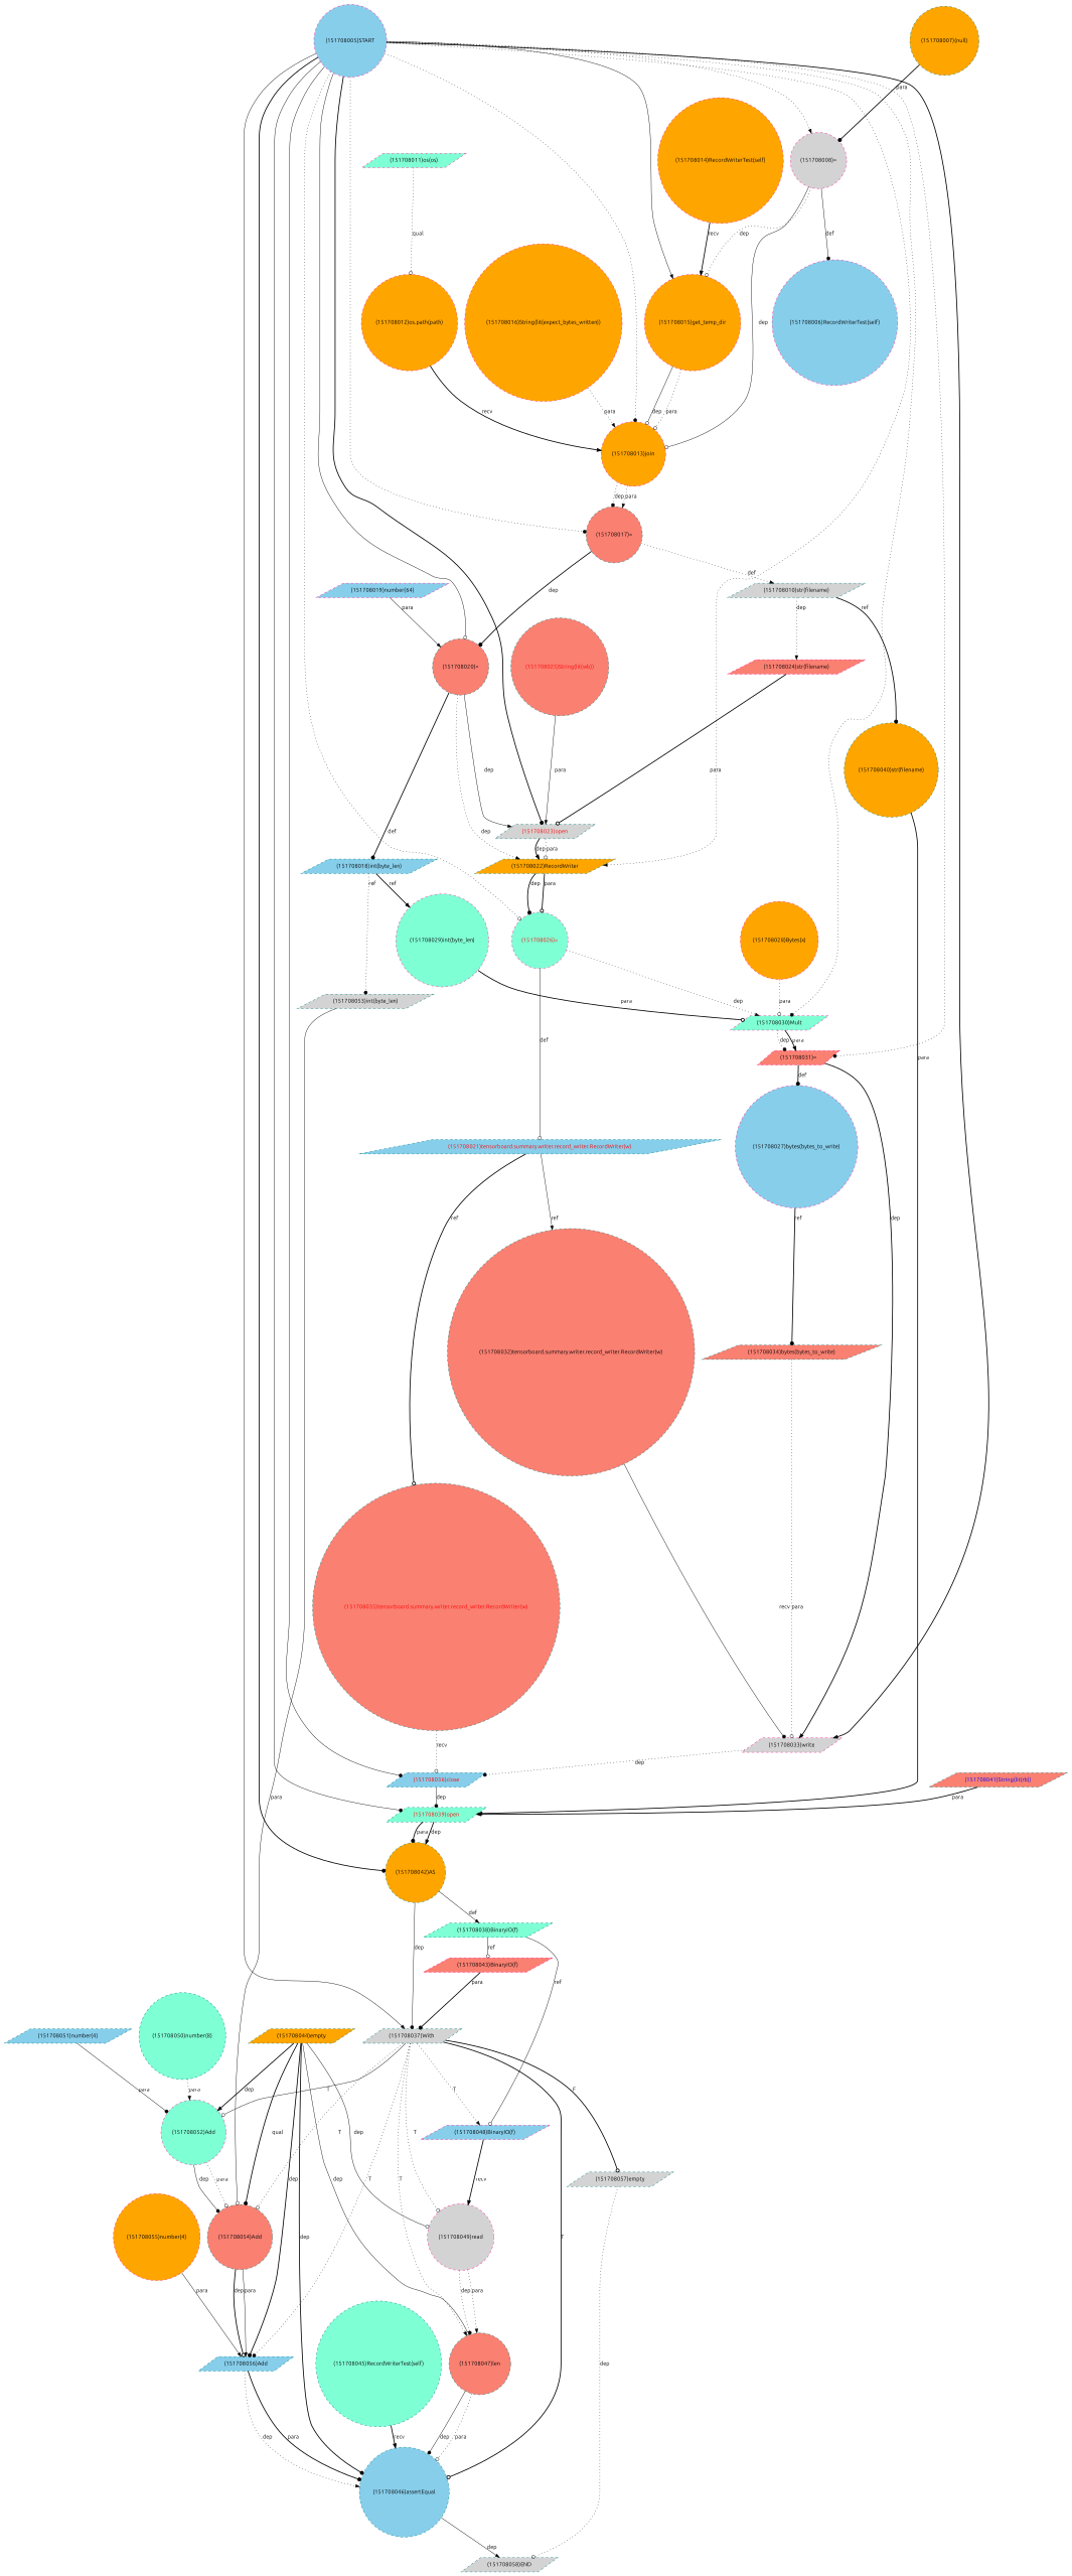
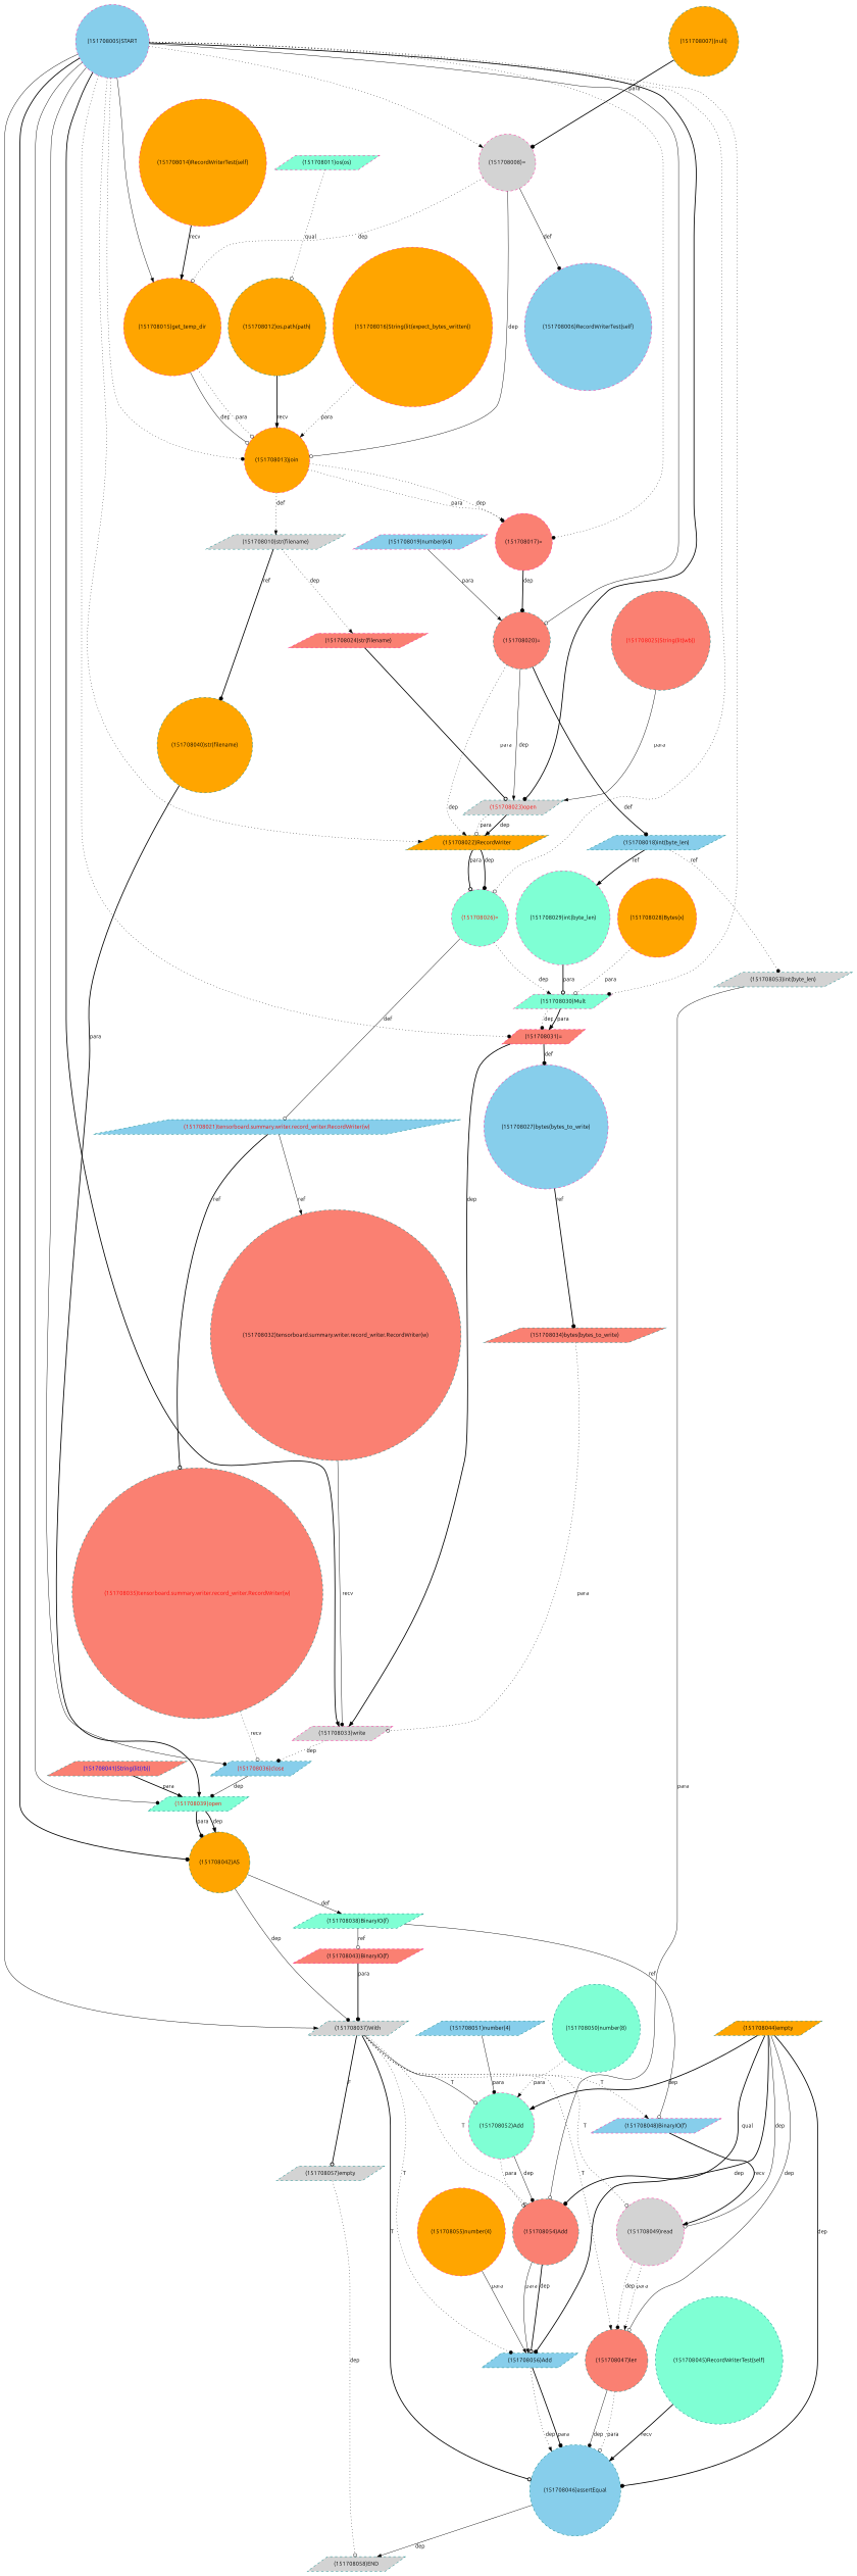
  digraph {
    fontname=Ubuntu
    node [color=teal fillcolor=salmon fontname=Ubuntu shape=circle style="dashed,filled"]
    edge [arrowhead=normal fontname=Ubuntu style=dotted]
    n1 [fillcolor=lightgrey label="(151708010)str(filename)" shape=parallelogram]
    n2 [color=deeppink label="(151708024)str(filename)" shape=parallelogram]
    n3 [fillcolor=orange label="(151708040)str(filename)"]
    n4 [fillcolor=lightgrey fontcolor=red label="(151708023)open" shape=parallelogram]
    n5 [fillcolor=aquamarine fontcolor=red label="(151708039)open" shape=parallelogram]
-   n6 [label="(151708017)="]
+   n6 [color=deeppink label="(151708017)="]
    n7 [label="(151708020)="]
    n8 [fillcolor=orange label="(151708022)RecordWriter" shape=parallelogram]
    n9 [fillcolor=skyblue label="(151708018)int(byte_len)" shape=parallelogram]
    n10 [fontcolor=red label="(151708035)tensorboard.summary.writer.record_writer.RecordWriter(w)"]
    n11 [fillcolor=skyblue fontcolor=red label="(151708036)close" shape=parallelogram]
    n12 [color=deeppink fillcolor=aquamarine fontcolor=red label="(151708026)="]
    n13 [color=deeppink fillcolor=aquamarine label="(151708030)Mult" shape=parallelogram]
    n14 [fillcolor=skyblue fontcolor=red label="(151708021)tensorboard.summary.writer.record_writer.RecordWriter(w)" shape=parallelogram]
    n15 [color=deeppink label="(151708031)=" shape=parallelogram]
    n16 [label="(151708032)tensorboard.summary.writer.record_writer.RecordWriter(w)"]
    n17 [fillcolor=skyblue label="(151708046)assertEqual"]
    n18 [fillcolor=lightgrey label="(151708058)END" shape=parallelogram]
    n19 [color=deeppink fillcolor=aquamarine label="(151708011)os(os)" shape=parallelogram]
-   n20 [color=deeppink fillcolor=orange label="(151708012)os.path(path)"]
+   n20 [fillcolor=orange label="(151708012)os.path(path)"]
    n21 [color=deeppink fillcolor=orange label="(151708013)join"]
    n22 [color=deeppink fillcolor=lightgrey label="(151708033)write" shape=parallelogram]
    n23 [color=deeppink fillcolor=orange label="(151708014)RecordWriterTest(self)"]
    n24 [color=deeppink fillcolor=orange label="(151708015)get_temp_dir"]
    n25 [color=deeppink fillcolor=skyblue label="(151708005)START"]
    n26 [fillcolor=lightgrey label="(151708037)With" shape=parallelogram]
    n27 [color=deeppink fillcolor=lightgrey label="(151708008)="]
    n28 [fillcolor=orange label="(151708042)AS"]
    n29 [color=deeppink fillcolor=skyblue label="(151708027)bytes(bytes_to_write)"]
    n30 [color=deeppink fillcolor=lightgrey label="(151708049)read"]
    n31 [label="(151708047)len"]
    n32 [fillcolor=lightgrey label="(151708057)empty" shape=parallelogram]
    n33 [fillcolor=skyblue label="(151708056)Add" shape=parallelogram]
    n34 [label="(151708054)Add"]
    n35 [color=deeppink fillcolor=aquamarine label="(151708052)Add"]
    n36 [color=deeppink fillcolor=skyblue label="(151708048)BinaryIO(f)" shape=parallelogram]
    n37 [color=deeppink fillcolor=skyblue label="(151708006)RecordWriterTest(self)"]
    n38 [fillcolor=aquamarine label="(151708038)BinaryIO(f)" shape=parallelogram]
    n39 [fillcolor=aquamarine label="(151708045)RecordWriterTest(self)"]
    n40 [color=deeppink fillcolor=orange label="(151708055)number(4)"]
    n41 [label="(151708034)bytes(bytes_to_write)" shape=parallelogram]
    n42 [fillcolor=orange label="(151708007)(null)"]
    n43 [color=deeppink fillcolor=orange label="(151708016)String(lit(expect_bytes_written))"]
    n44 [color=deeppink fillcolor=skyblue label="(151708019)number(64)" shape=parallelogram]
    n45 [fillcolor=orange label="(151708044)empty" shape=parallelogram]
    n46 [fillcolor=lightgrey label="(151708053)int(byte_len)" shape=parallelogram]
    n47 [fontcolor=blue label="(151708041)String(lit(rb))" shape=parallelogram]
    n48 [color=deeppink fillcolor=orange label="(151708028)Bytes(x)"]
    n49 [color=deeppink label="(151708043)BinaryIO(f)" shape=parallelogram]
    n50 [fillcolor=skyblue label="(151708051)number(4)" shape=parallelogram]
    n51 [fillcolor=aquamarine label="(151708050)number(8)"]
    n52 [color=deeppink fillcolor=aquamarine label="(151708029)int(byte_len)"]
    n53 [fontcolor=red label="(151708025)String(lit(wb))"]
    n1 -> n2 [label=dep]
    n1 -> n3 [arrowhead=dot label=ref style=bold]
    n2 -> n4 [arrowhead=odot label=para style=bold]
    n3 -> n5 [label=para style=bold]
    n4 -> n8 [label=dep style=bold]
    n4 -> n8 [arrowhead=odot label=para]
    n5 -> n28 [label=dep style=bold]
    n5 -> n28 [arrowhead=dot label=para style=bold]
-   n6 -> n1 [label=def]
+   n21 -> n1 [label=def]
    n6 -> n7 [arrowhead=dot label=dep style=bold]
    n7 -> n4 [label=dep style=solid]
    n7 -> n8 [label=dep]
    n7 -> n9 [arrowhead=dot label=def style=bold]
    n8 -> n12 [arrowhead=dot label=dep style=bold]
    n8 -> n12 [arrowhead=odot label=para style=bold]
    n9 -> n46 [arrowhead=dot label=ref]
    n9 -> n52 [label=ref style=bold]
    n10 -> n11 [arrowhead=odot label=recv]
    n11 -> n5 [arrowhead=dot label=dep style=solid]
    n12 -> n13 [label=dep]
    n12 -> n14 [arrowhead=odot label=def style=solid]
    n13 -> n15 [arrowhead=dot label=dep]
    n13 -> n15 [label=para style=bold]
    n14 -> n10 [arrowhead=odot label=ref style=bold]
    n14 -> n16 [label=ref style=solid]
    n15 -> n22 [label=dep style=bold]
    n15 -> n29 [arrowhead=dot label=def style=bold]
    n16 -> n22 [arrowhead=dot label=recv style=solid]
    n17 -> n18 [label=dep style=solid]
    n19 -> n20 [arrowhead=odot label=qual]
    n20 -> n21 [label=recv style=bold]
    n21 -> n6 [arrowhead=dot label=dep]
    n21 -> n6 [label=para]
    n22 -> n11 [arrowhead=dot label=dep]
    n23 -> n24 [label=recv style=bold]
    n24 -> n21 [arrowhead=odot label=dep style=solid]
    n24 -> n21 [arrowhead=odot label=para]
    n25 -> n4 [arrowhead=dot style=bold]
    n25 -> n5 [arrowhead=dot style=solid]
    n25 -> n6 [arrowhead=dot]
    n25 -> n7 [arrowhead=odot style=solid]
    n25 -> n8
    n25 -> n11 [arrowhead=dot style=solid]
    n25 -> n12 [arrowhead=odot]
    n25 -> n13 [arrowhead=dot]
    n25 -> n15 [arrowhead=dot]
    n25 -> n21 [arrowhead=dot]
    n25 -> n22 [style=bold]
    n25 -> n24 [style=solid]
    n25 -> n26 [style=solid]
    n25 -> n27
    n25 -> n28 [arrowhead=dot style=bold]
    n26 -> n17 [arrowhead=odot label=T style=bold]
    n26 -> n30 [arrowhead=odot label=T]
    n26 -> n31 [label=T]
    n26 -> n32 [arrowhead=odot label=F style=bold]
    n26 -> n33 [arrowhead=dot label=T]
    n26 -> n34 [arrowhead=odot label=T]
    n26 -> n35 [arrowhead=odot label=T style=solid]
    n26 -> n36 [label=T]
    n27 -> n21 [arrowhead=odot label=dep style=solid]
    n27 -> n24 [arrowhead=odot label=dep]
    n27 -> n37 [arrowhead=dot label=def style=solid]
    n28 -> n26 [arrowhead=dot label=dep style=solid]
    n28 -> n38 [label=def style=solid]
    n29 -> n41 [arrowhead=dot label=ref style=bold]
    n30 -> n31 [arrowhead=dot label=dep]
    n30 -> n31 [label=para]
    n31 -> n17 [arrowhead=dot label=dep style=solid]
    n31 -> n17 [arrowhead=odot label=para]
    n32 -> n18 [arrowhead=odot label=dep]
    n33 -> n17 [label=dep]
    n33 -> n17 [arrowhead=dot label=para style=bold]
    n34 -> n33 [arrowhead=odot label=dep style=bold]
    n34 -> n33 [label=para style=solid]
    n35 -> n34 [arrowhead=dot label=dep style=solid]
    n35 -> n34 [arrowhead=odot label=para]
    n36 -> n30 [label=recv style=bold]
    n38 -> n36 [arrowhead=odot label=ref style=solid]
    n38 -> n49 [arrowhead=odot label=ref style=solid]
    n39 -> n17 [label=recv style=bold]
    n40 -> n33 [label=para style=solid]
    n41 -> n22 [arrowhead=odot label=para]
    n42 -> n27 [arrowhead=dot label=para style=bold]
    n43 -> n21 [label=para]
    n44 -> n7 [label=para style=solid]
    n45 -> n17 [arrowhead=dot label=dep style=bold]
    n45 -> n30 [arrowhead=odot label=dep style=solid]
    n45 -> n31 [arrowhead=odot label=dep style=solid]
    n45 -> n33 [arrowhead=dot label=dep style=bold]
    n45 -> n34 [arrowhead=dot label=qual style=bold]
    n45 -> n35 [label=dep style=bold]
    n46 -> n34 [arrowhead=odot label=para style=solid]
    n47 -> n5 [label=para style=bold]
    n48 -> n13 [arrowhead=odot label=para]
    n49 -> n26 [arrowhead=dot label=para style=bold]
    n50 -> n35 [arrowhead=dot label=para style=solid]
    n51 -> n35 [label=para]
    n52 -> n13 [arrowhead=odot label=para style=bold]
    n53 -> n4 [label=para style=solid]
  }
